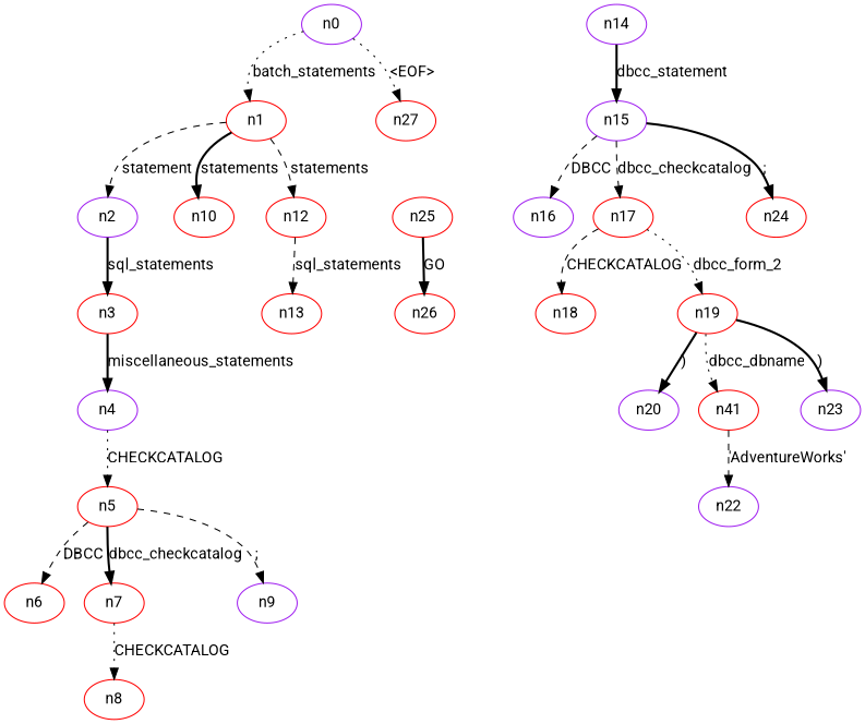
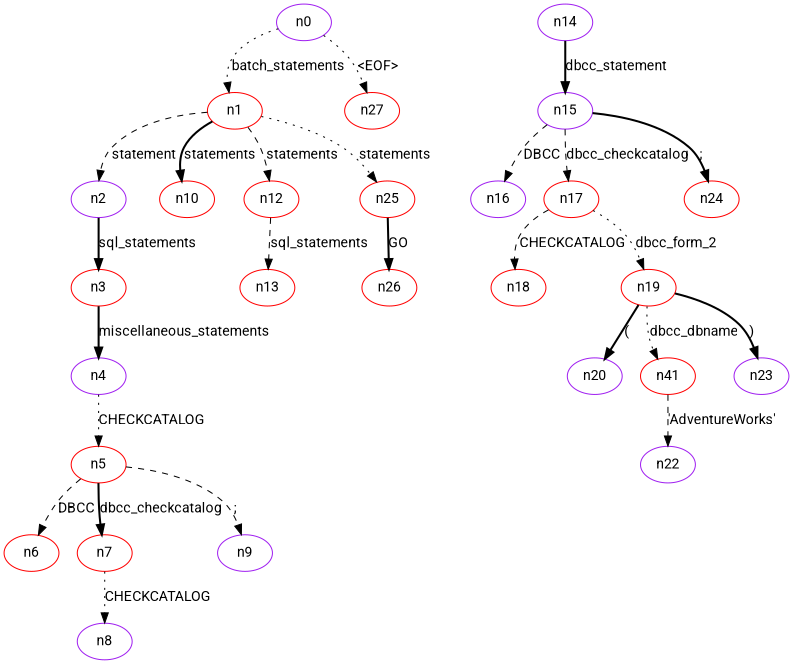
  digraph {
    fontname=Roboto
    node [color=red fontname=Roboto]
    edge [fontname=Roboto style=dashed]
    n0 [color=purple]
    n1
    n27
    n2 [color=purple]
    n10
    n12
    n25
    n3
    n13
    n26
    n4 [color=purple]
    n5
    n6
    n7
    n9 [color=purple]
-   n8
+   n8 [color=purple]
    n14 [color=purple]
    n15 [color=purple]
    n16 [color=purple]
    n17
    n24
    n18
    n19
    n20 [color=purple]
    n21 [label=n41]
    n23 [color=purple]
    n22 [color=purple]
    n0 -> n1 [label=batch_statements style=dotted]
    n0 -> n27 [label="<EOF>" style=dotted]
    n1 -> n2 [label=statement]
    n1 -> n10 [label=statements style=bold]
    n1 -> n12 [label=statements]
+   n1 -> n25 [label=statements style=dotted]
    n2 -> n3 [label=sql_statements style=bold]
    n12 -> n13 [label=sql_statements]
    n25 -> n26 [label=GO style=bold]
    n3 -> n4 [label=miscellaneous_statements style=bold]
    n4 -> n5 [label=CHECKCATALOG style=dotted]
    n5 -> n6 [label=DBCC]
    n5 -> n7 [label=dbcc_checkcatalog style=bold]
    n5 -> n9 [label=";"]
    n7 -> n8 [label=CHECKCATALOG style=dotted]
    n14 -> n15 [label=dbcc_statement style=bold]
    n15 -> n16 [label=DBCC]
    n15 -> n17 [label=dbcc_checkcatalog]
    n15 -> n24 [label=";" style=bold]
    n17 -> n18 [label=CHECKCATALOG]
    n17 -> n19 [label=dbcc_form_2 style=dotted]
-   n19 -> n20 [label=")" style=bold]
+   n19 -> n20 [label="(" style=bold]
    n19 -> n21 [label=dbcc_dbname style=dotted]
    n19 -> n23 [label=")" style=bold]
    n21 -> n22 [label="'AdventureWorks'"]
  }
